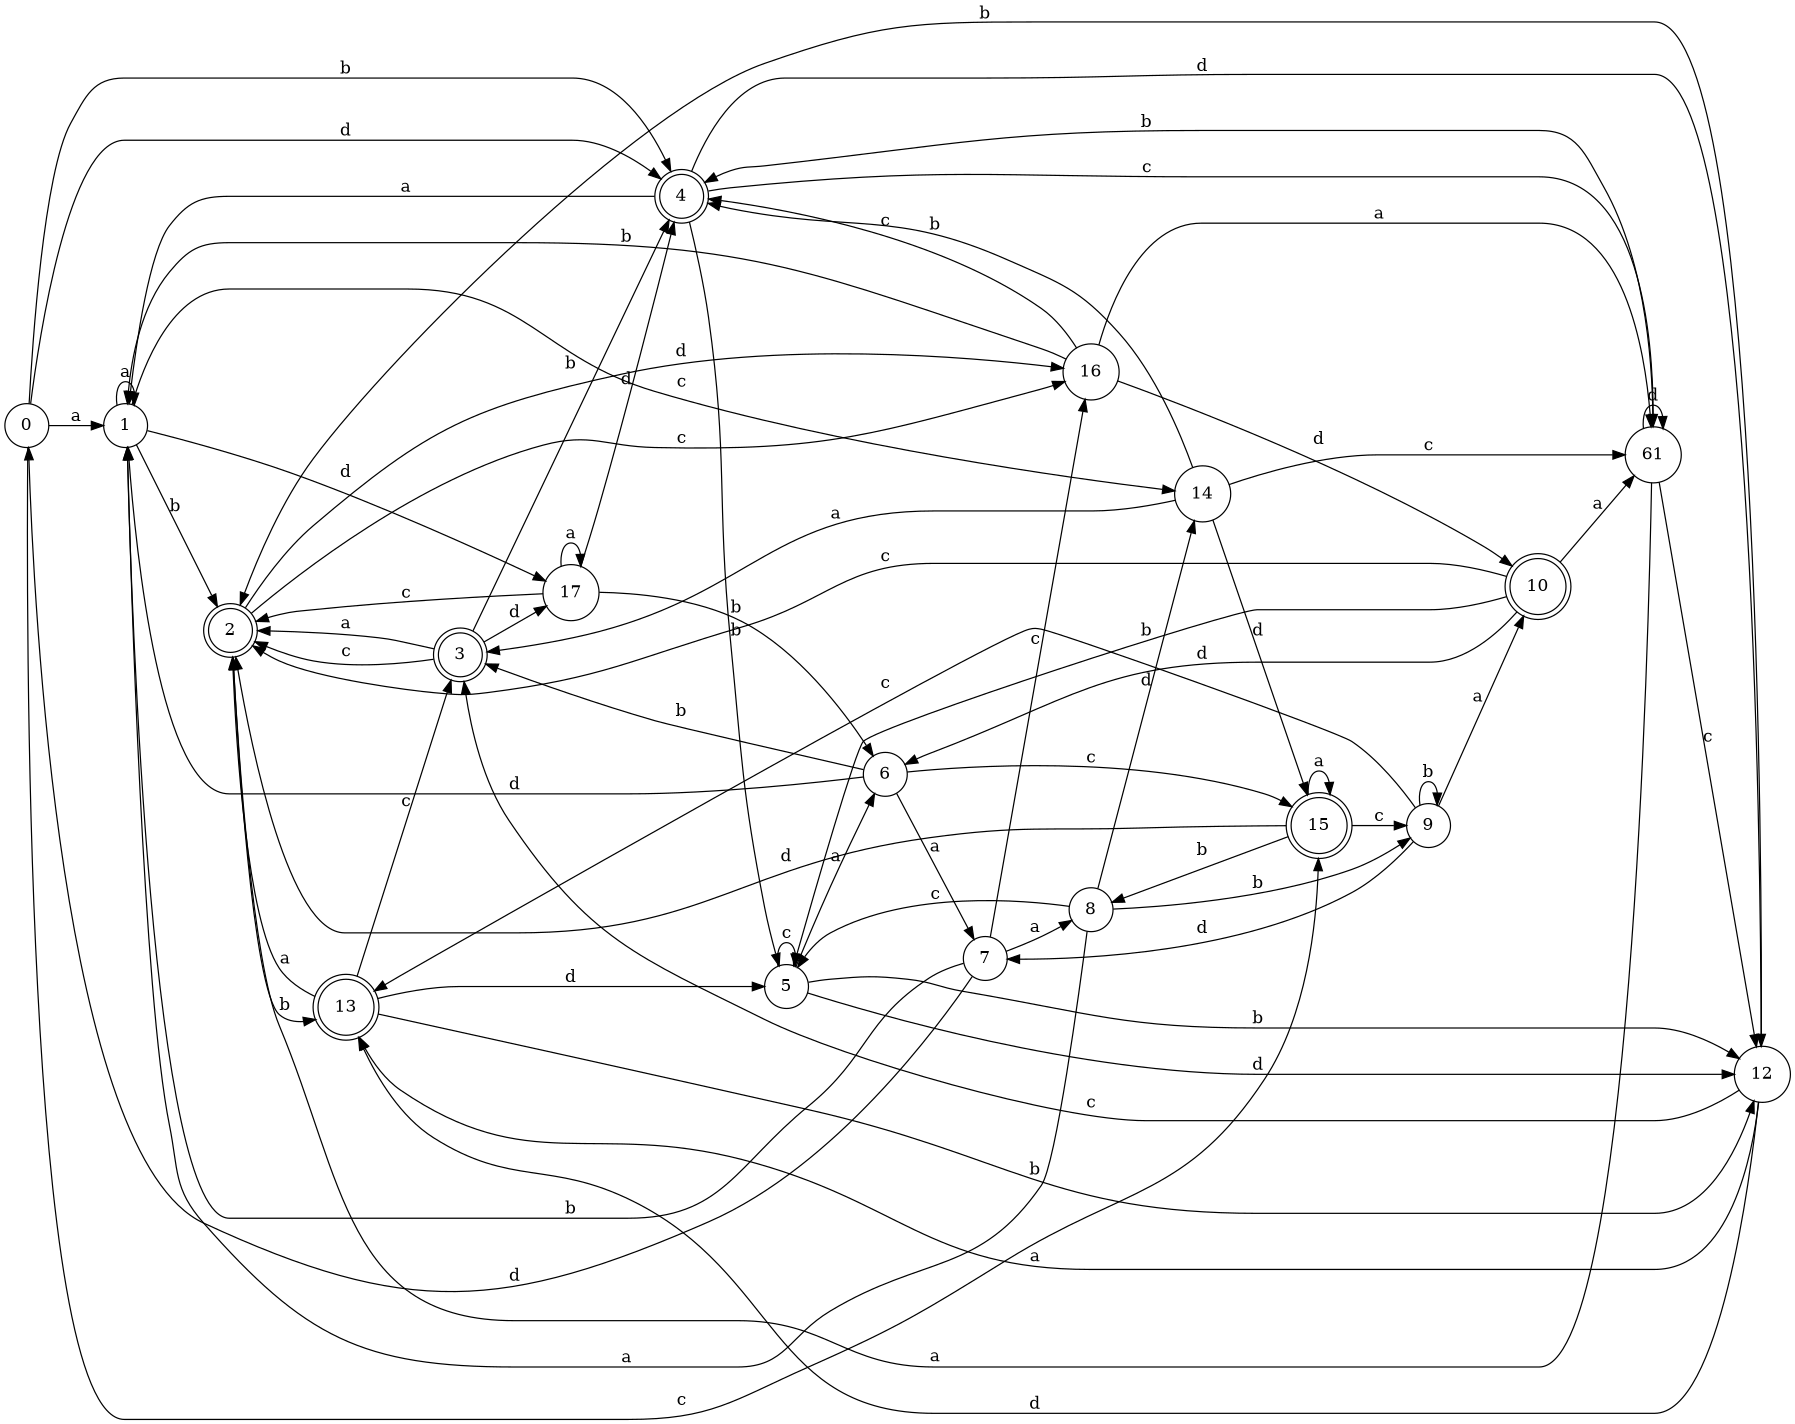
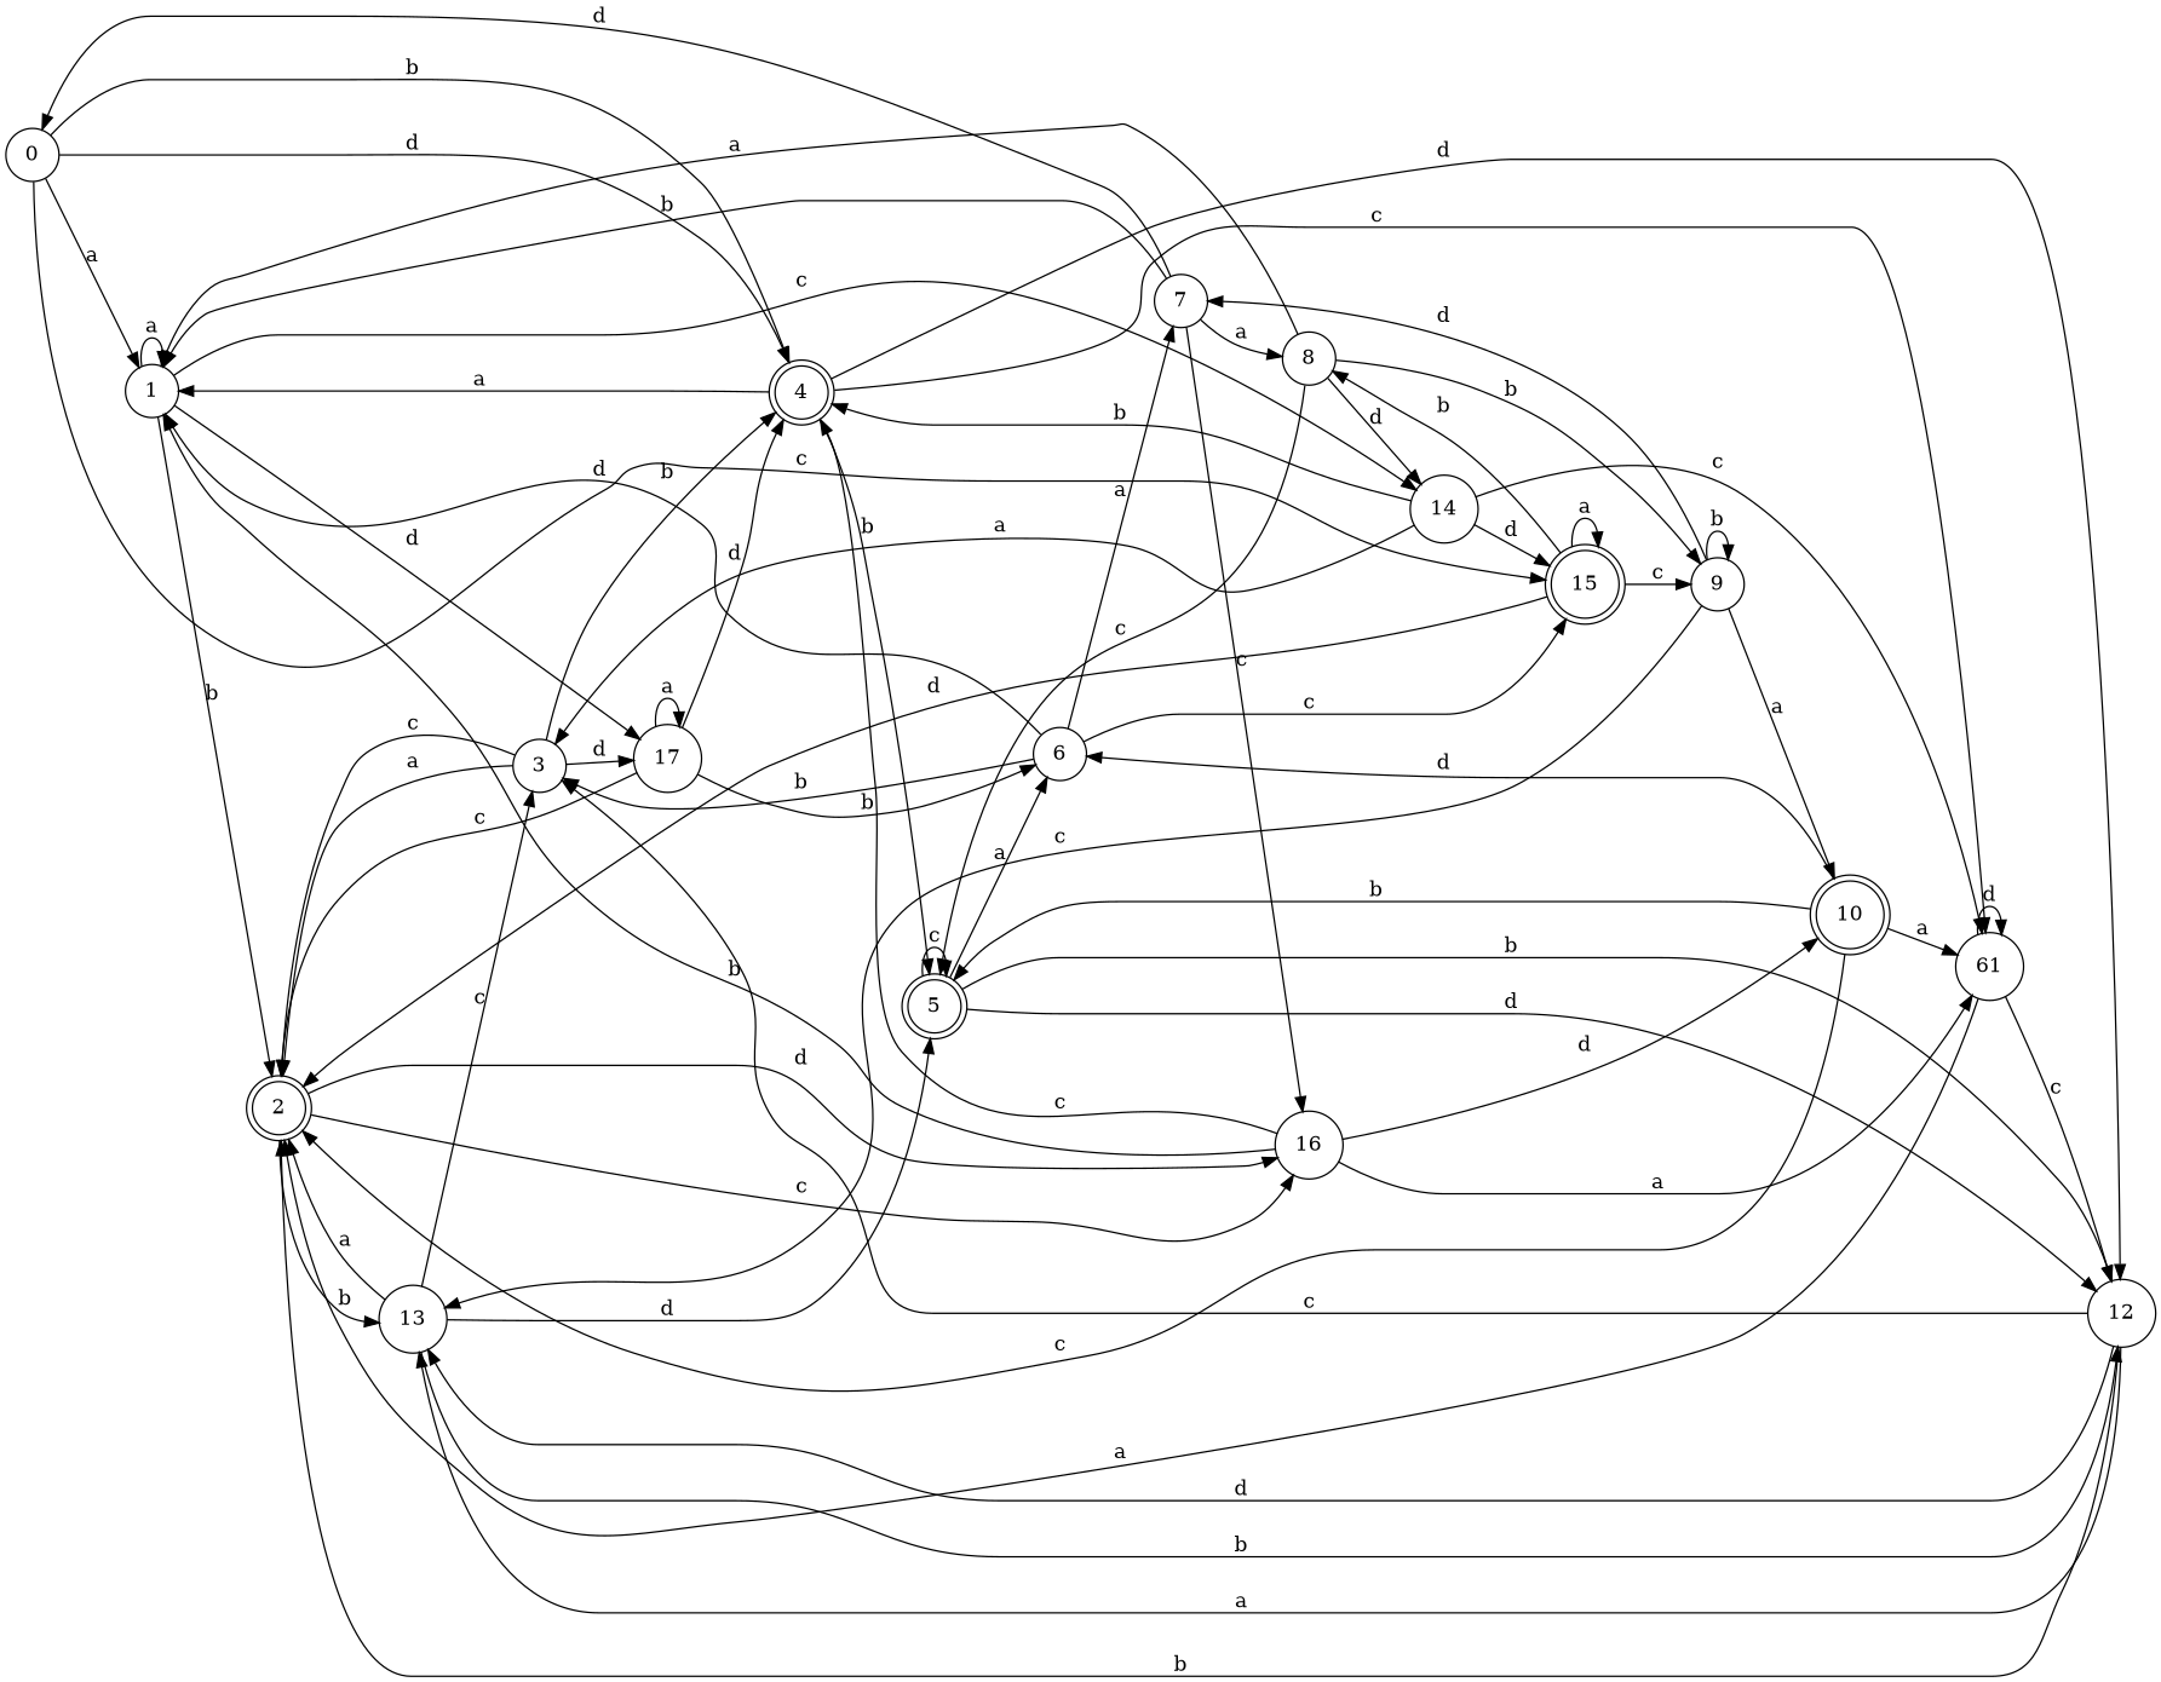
  digraph {
    rankdir=LR
    node [color=black fillcolor=white shape=circle style=filled]
    n1 [label=0]
    n2 [label=1]
    n3 [label=4 shape=doublecircle style="rounded,filled"]
    n4 [label=15 shape=doublecircle style="rounded,filled"]
    n5 [label=2 shape=doublecircle style="rounded,filled"]
    n6 [label=14]
    n7 [label=17]
-   n8 [label=5]
+   n8 [label=5 shape=doublecircle]
    n9 [label=61]
    n10 [label=12]
    n11 [label=8]
    n12 [label=9]
-   n13 [label=13 shape=doublecircle style="rounded,filled"]
+   n13 [label=13 style="rounded,filled"]
    n14 [label=16]
-   n15 [label=3 shape=doublecircle style="rounded,filled"]
+   n15 [label=3 style="rounded,filled"]
    n16 [label=6]
    n17 [label=10 shape=doublecircle style="rounded,filled"]
    n18 [label=7]
    n1 -> n2 [label=a]
    n1 -> n3 [label=b]
    n1 -> n3 [label=d]
    n1 -> n4 [label=c]
    n2 -> n2 [label=a]
    n2 -> n5 [label=b]
    n2 -> n6 [label=c]
    n2 -> n7 [label=d]
    n3 -> n2 [label=a]
    n3 -> n8 [label=b]
    n3 -> n9 [label=c]
    n3 -> n10 [label=d]
    n4 -> n4 [label=a]
    n4 -> n5 [label=d]
    n4 -> n11 [label=b]
    n4 -> n12 [label=c]
    n5 -> n13 [label=b]
    n5 -> n14 [label=c]
    n5 -> n14 [label=d]
    n6 -> n3 [label=b]
    n6 -> n4 [label=d]
    n6 -> n9 [label=c]
    n6 -> n15 [label=a]
    n7 -> n3 [label=d]
    n7 -> n5 [label=c]
    n7 -> n7 [label=a]
    n7 -> n16 [label=b]
    n8 -> n8 [label=c]
    n8 -> n10 [label=b]
    n8 -> n10 [label=d]
    n8 -> n16 [label=a]
-   n9 -> n3 [label=b]
    n9 -> n5 [label=a]
    n9 -> n9 [label=d]
    n9 -> n10 [label=c]
    n10 -> n5 [label=b]
    n10 -> n13 [label=a]
    n10 -> n13 [label=d]
    n10 -> n15 [label=c]
    n11 -> n2 [label=a]
    n11 -> n6 [label=d]
    n11 -> n8 [label=c]
    n11 -> n12 [label=b]
    n12 -> n12 [label=b]
    n12 -> n13 [label=c]
    n12 -> n17 [label=a]
    n12 -> n18 [label=d]
    n13 -> n5 [label=a]
    n13 -> n8 [label=d]
    n13 -> n10 [label=b]
    n13 -> n15 [label=c]
    n14 -> n2 [label=b]
    n14 -> n3 [label=c]
    n14 -> n9 [label=a]
    n14 -> n17 [label=d]
    n15 -> n3 [label=b]
    n15 -> n5 [label=a]
    n15 -> n5 [label=c]
    n15 -> n7 [label=d]
    n16 -> n2 [label=d]
    n16 -> n4 [label=c]
    n16 -> n15 [label=b]
    n16 -> n18 [label=a]
    n17 -> n5 [label=c]
    n17 -> n8 [label=b]
    n17 -> n9 [label=a]
    n17 -> n16 [label=d]
    n18 -> n1 [label=d]
    n18 -> n2 [label=b]
    n18 -> n11 [label=a]
    n18 -> n14 [label=c]
  }
